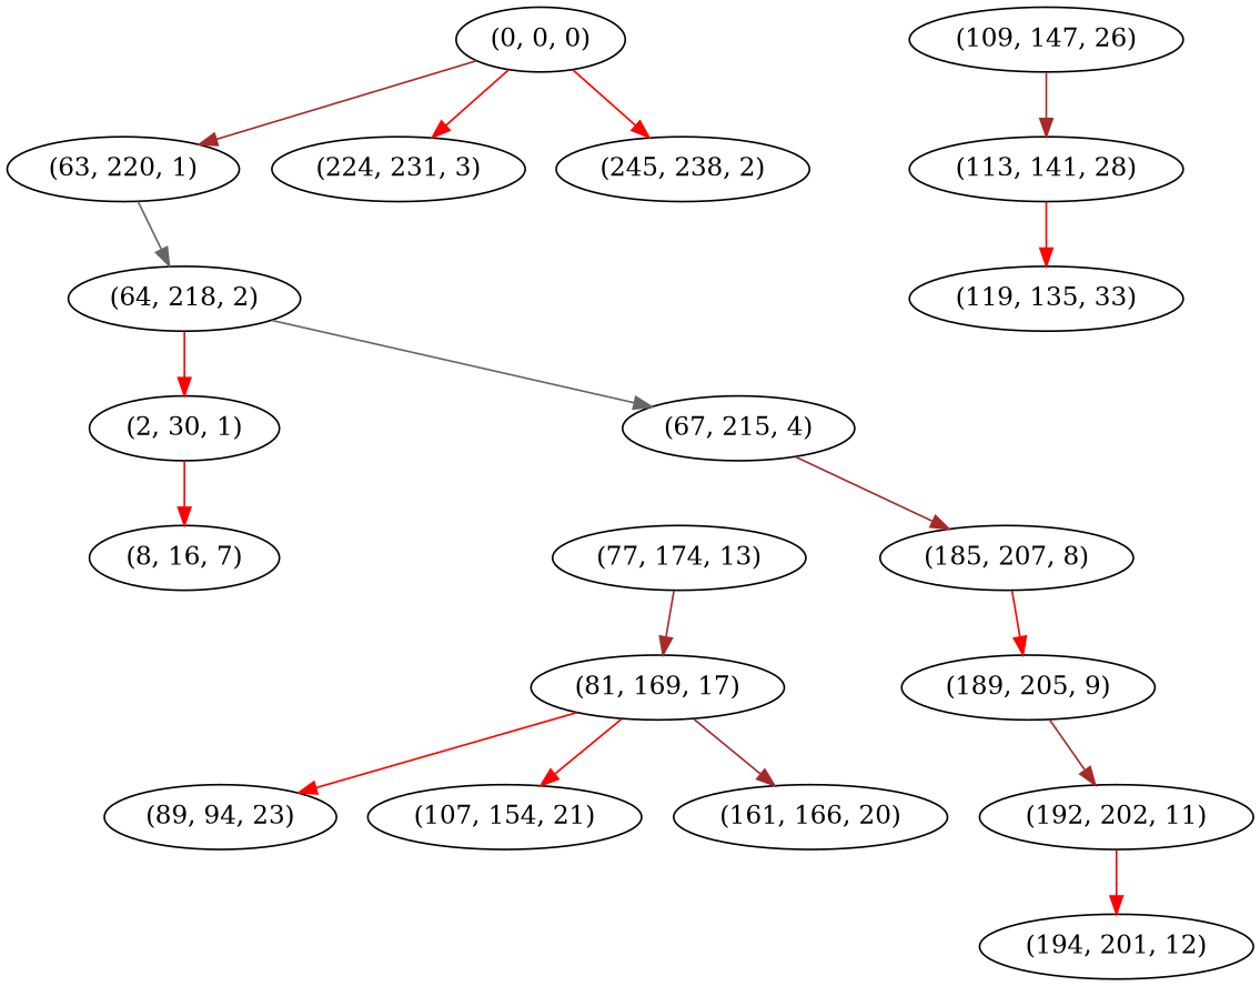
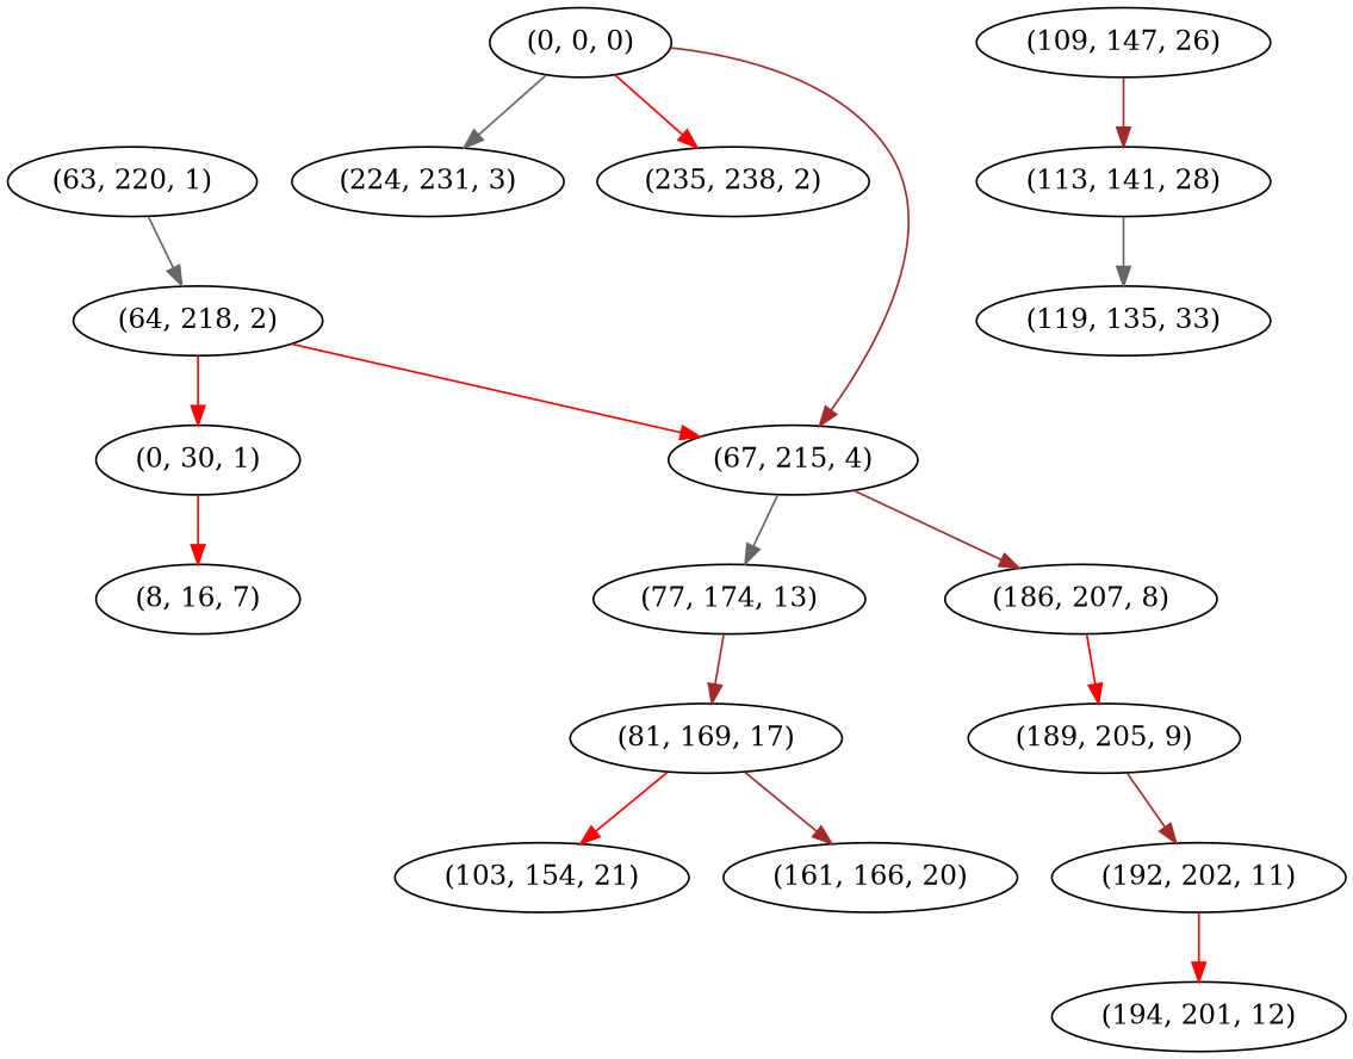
  digraph {
    edge [color=red]
    "(0, 0, 0)"
    "(63, 220, 1)"
    "(224, 231, 3)"
-   "(235, 238, 2)" [label="(245, 238, 2)"]
-   "(2, 30, 1)"
+   "(235, 238, 2)"
+   "(2, 30, 1)" [label="(0, 30, 1)"]
    "(8, 16, 7)"
    "(64, 218, 2)"
    "(67, 215, 4)"
    "(77, 174, 13)"
-   "(186, 207, 8)" [label="(185, 207, 8)"]
+   "(186, 207, 8)"
    "(81, 169, 17)"
    "(189, 205, 9)"
-   "(89, 94, 23)"
-   "(103, 154, 21)" [label="(107, 154, 21)"]
+   "(103, 154, 21)"
    "(161, 166, 20)"
    "(109, 147, 26)"
    "(113, 141, 28)"
    "(119, 135, 33)"
    "(192, 202, 11)"
    "(194, 201, 12)"
-   "(0, 0, 0)" -> "(63, 220, 1)" [color=brown]
-   "(0, 0, 0)" -> "(224, 231, 3)"
+   "(0, 0, 0)" -> "(67, 215, 4)" [color=brown]
+   "(0, 0, 0)" -> "(224, 231, 3)" [color=gray40]
    "(0, 0, 0)" -> "(235, 238, 2)"
    "(63, 220, 1)" -> "(64, 218, 2)" [color=gray40]
    "(2, 30, 1)" -> "(8, 16, 7)"
    "(64, 218, 2)" -> "(2, 30, 1)"
-   "(64, 218, 2)" -> "(67, 215, 4)" [color=gray40]
+   "(64, 218, 2)" -> "(67, 215, 4)"
+   "(67, 215, 4)" -> "(77, 174, 13)" [color=gray40]
    "(67, 215, 4)" -> "(186, 207, 8)" [color=brown]
    "(77, 174, 13)" -> "(81, 169, 17)" [color=brown]
    "(186, 207, 8)" -> "(189, 205, 9)"
-   "(81, 169, 17)" -> "(89, 94, 23)"
    "(81, 169, 17)" -> "(103, 154, 21)"
    "(81, 169, 17)" -> "(161, 166, 20)" [color=brown]
    "(189, 205, 9)" -> "(192, 202, 11)" [color=brown]
    "(109, 147, 26)" -> "(113, 141, 28)" [color=brown]
-   "(113, 141, 28)" -> "(119, 135, 33)"
+   "(113, 141, 28)" -> "(119, 135, 33)" [color=gray40]
    "(192, 202, 11)" -> "(194, 201, 12)"
  }
